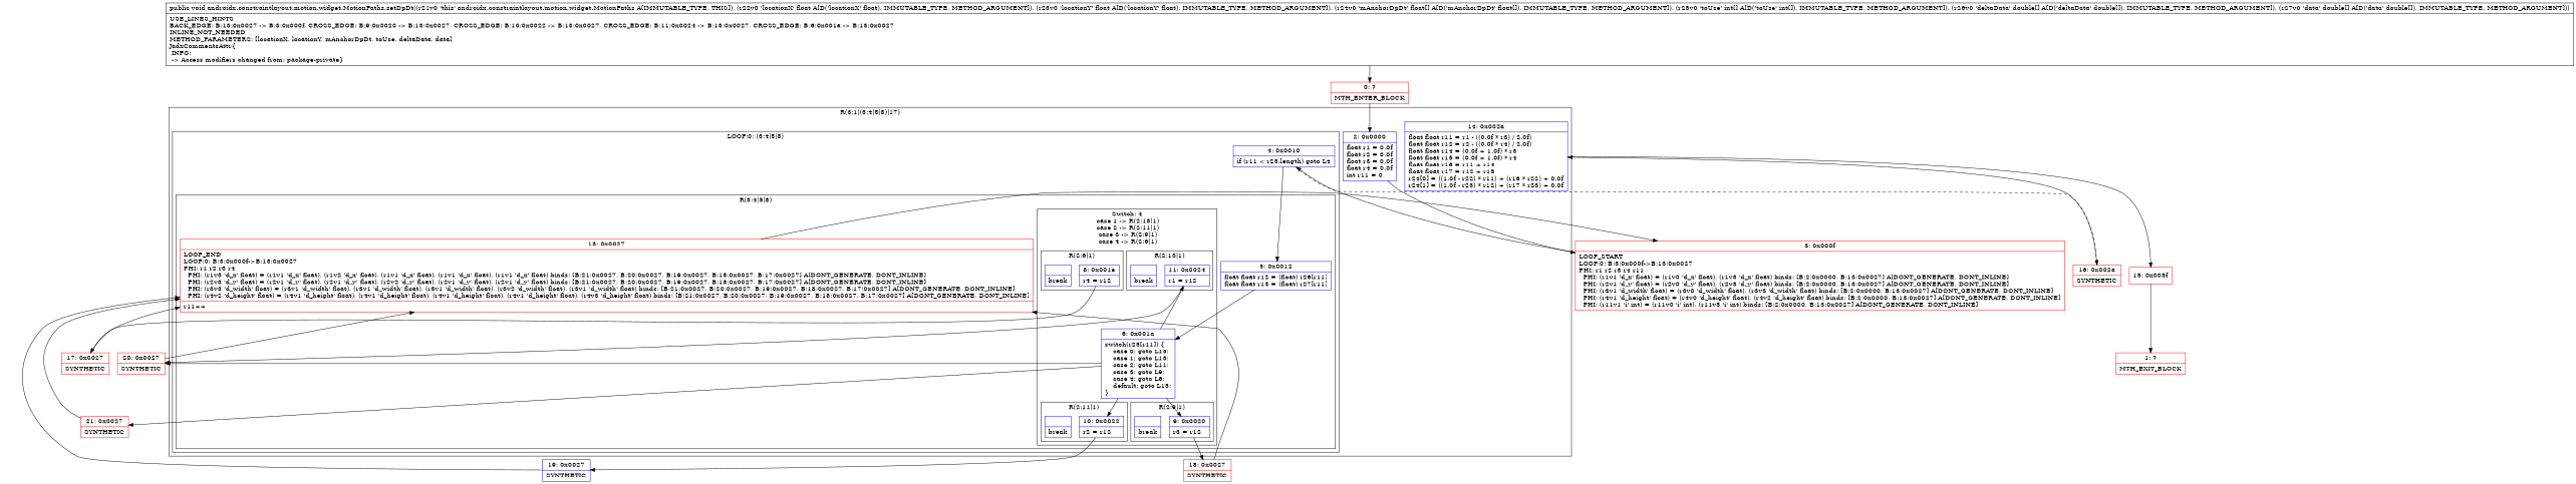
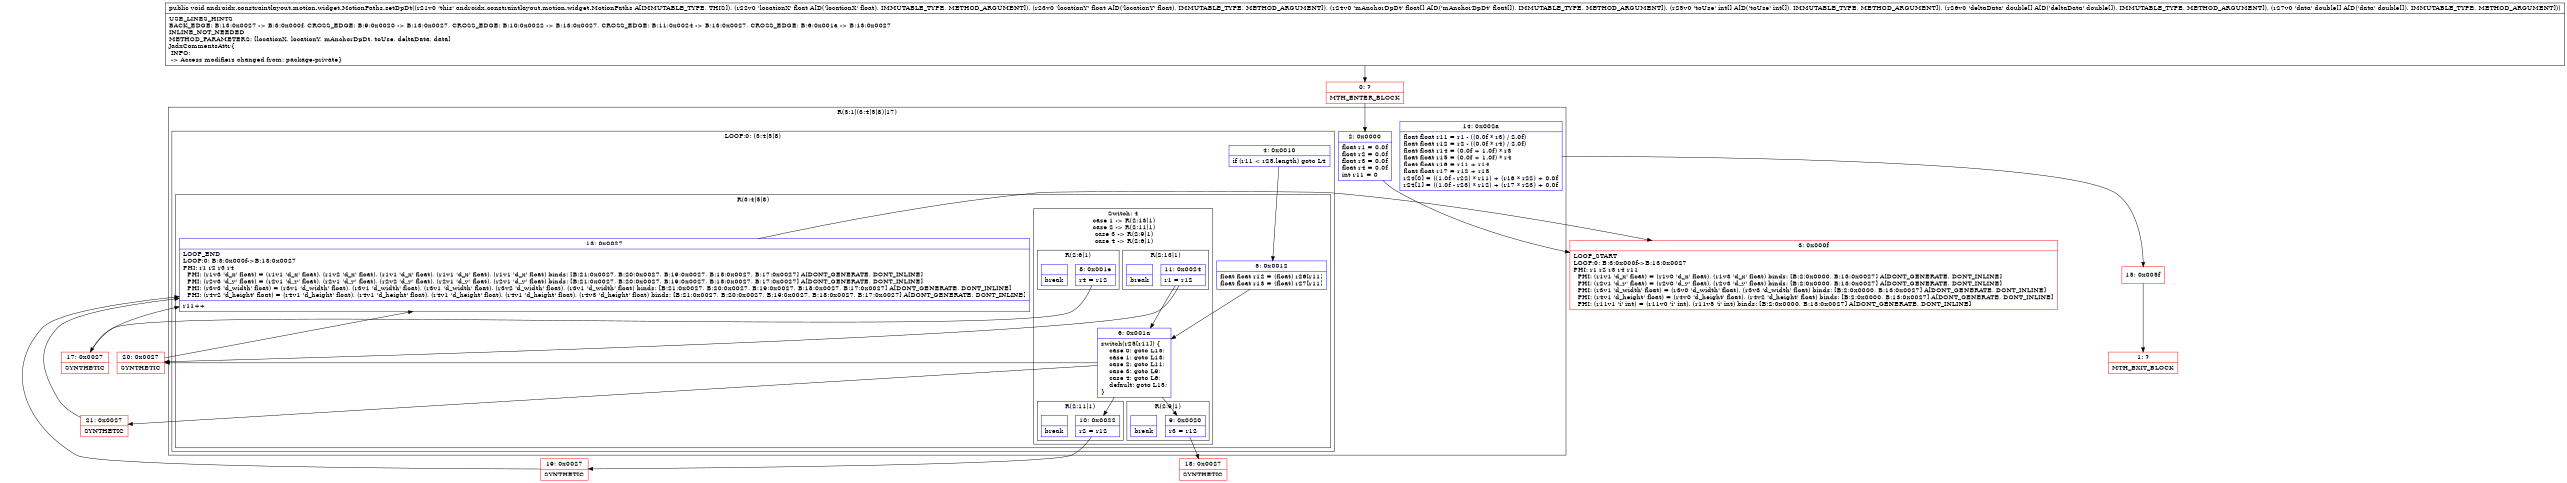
  digraph {
    node [color=blue shape=record]
    n1 [label="{11\:\ 0x0024|r1 = r12\l}"]
    n2 [label="{|break\l}"]
    n3 [label="{10\:\ 0x0022|r2 = r12\l}"]
    n4 [label="{|break\l}"]
    n5 [label="{9\:\ 0x0020|r3 = r12\l}"]
    n6 [label="{|break\l}"]
    n7 [label="{8\:\ 0x001e|r4 = r12\l}"]
    n8 [label="{|break\l}"]
    n9 [label="{6\:\ 0x001a|switch(r25[r11]) \{\l    case 0: goto L15;\l    case 1: goto L13;\l    case 2: goto L11;\l    case 3: goto L9;\l    case 4: goto L6;\l    default: goto L15;\l\}\l}"]
    n10 [label="{5\:\ 0x0012|float float r12 = (float) r26[r11]\lfloat float r13 = (float) r27[r11]\l}"]
-   n11 [color=red label="{13\:\ 0x0027|LOOP_END\lLOOP:0: B:3:0x000f\-\>B:13:0x0027\lPHI: r1 r2 r3 r4 \l  PHI: (r1v3 'd_x' float) = (r1v1 'd_x' float), (r1v2 'd_x' float), (r1v1 'd_x' float), (r1v1 'd_x' float), (r1v1 'd_x' float) binds: [B:21:0x0027, B:20:0x0027, B:19:0x0027, B:18:0x0027, B:17:0x0027] A[DONT_GENERATE, DONT_INLINE]\l  PHI: (r2v3 'd_y' float) = (r2v1 'd_y' float), (r2v1 'd_y' float), (r2v2 'd_y' float), (r2v1 'd_y' float), (r2v1 'd_y' float) binds: [B:21:0x0027, B:20:0x0027, B:19:0x0027, B:18:0x0027, B:17:0x0027] A[DONT_GENERATE, DONT_INLINE]\l  PHI: (r3v3 'd_width' float) = (r3v1 'd_width' float), (r3v1 'd_width' float), (r3v1 'd_width' float), (r3v2 'd_width' float), (r3v1 'd_width' float) binds: [B:21:0x0027, B:20:0x0027, B:19:0x0027, B:18:0x0027, B:17:0x0027] A[DONT_GENERATE, DONT_INLINE]\l  PHI: (r4v2 'd_height' float) = (r4v1 'd_height' float), (r4v1 'd_height' float), (r4v1 'd_height' float), (r4v1 'd_height' float), (r4v3 'd_height' float) binds: [B:21:0x0027, B:20:0x0027, B:19:0x0027, B:18:0x0027, B:17:0x0027] A[DONT_GENERATE, DONT_INLINE]\l|r11++\l}"]
+   n11 [label="{13\:\ 0x0027|LOOP_END\lLOOP:0: B:3:0x000f\-\>B:13:0x0027\lPHI: r1 r2 r3 r4 \l  PHI: (r1v3 'd_x' float) = (r1v1 'd_x' float), (r1v2 'd_x' float), (r1v1 'd_x' float), (r1v1 'd_x' float), (r1v1 'd_x' float) binds: [B:21:0x0027, B:20:0x0027, B:19:0x0027, B:18:0x0027, B:17:0x0027] A[DONT_GENERATE, DONT_INLINE]\l  PHI: (r2v3 'd_y' float) = (r2v1 'd_y' float), (r2v1 'd_y' float), (r2v2 'd_y' float), (r2v1 'd_y' float), (r2v1 'd_y' float) binds: [B:21:0x0027, B:20:0x0027, B:19:0x0027, B:18:0x0027, B:17:0x0027] A[DONT_GENERATE, DONT_INLINE]\l  PHI: (r3v3 'd_width' float) = (r3v1 'd_width' float), (r3v1 'd_width' float), (r3v1 'd_width' float), (r3v2 'd_width' float), (r3v1 'd_width' float) binds: [B:21:0x0027, B:20:0x0027, B:19:0x0027, B:18:0x0027, B:17:0x0027] A[DONT_GENERATE, DONT_INLINE]\l  PHI: (r4v2 'd_height' float) = (r4v1 'd_height' float), (r4v1 'd_height' float), (r4v1 'd_height' float), (r4v1 'd_height' float), (r4v3 'd_height' float) binds: [B:21:0x0027, B:20:0x0027, B:19:0x0027, B:18:0x0027, B:17:0x0027] A[DONT_GENERATE, DONT_INLINE]\l|r11++\l}"]
    n12 [label="{4\:\ 0x0010|if (r11 \< r25.length) goto L4\l}"]
    n13 [label="{2\:\ 0x0000|float r1 = 0.0f\lfloat r2 = 0.0f\lfloat r3 = 0.0f\lfloat r4 = 0.0f\lint r11 = 0\l}"]
    n14 [label="{14\:\ 0x002a|float float r11 = r1 \- ((0.0f * r3) \/ 2.0f)\lfloat float r12 = r2 \- ((0.0f * r4) \/ 2.0f)\lfloat float r14 = (0.0f + 1.0f) * r3\lfloat float r15 = (0.0f + 1.0f) * r4\lfloat float r16 = r11 + r14\lfloat float r17 = r12 + r15\lr24[0] = ((1.0f \- r22) * r11) + (r16 * r22) + 0.0f\lr24[1] = ((1.0f \- r23) * r12) + (r17 * r23) + 0.0f\l}"]
    n15 [color=red label="{20\:\ 0x0027|SYNTHETIC\l}"]
-   n16 [label="{19\:\ 0x0027|SYNTHETIC\l}"]
+   n16 [color=red label="{19\:\ 0x0027|SYNTHETIC\l}"]
    n17 [color=red label="{18\:\ 0x0027|SYNTHETIC\l}"]
    n18 [color=red label="{17\:\ 0x0027|SYNTHETIC\l}"]
    n19 [color=red label="{21\:\ 0x0027|SYNTHETIC\l}"]
    n20 [color=red label="{3\:\ 0x000f|LOOP_START\lLOOP:0: B:3:0x000f\-\>B:13:0x0027\lPHI: r1 r2 r3 r4 r11 \l  PHI: (r1v1 'd_x' float) = (r1v0 'd_x' float), (r1v3 'd_x' float) binds: [B:2:0x0000, B:13:0x0027] A[DONT_GENERATE, DONT_INLINE]\l  PHI: (r2v1 'd_y' float) = (r2v0 'd_y' float), (r2v3 'd_y' float) binds: [B:2:0x0000, B:13:0x0027] A[DONT_GENERATE, DONT_INLINE]\l  PHI: (r3v1 'd_width' float) = (r3v0 'd_width' float), (r3v3 'd_width' float) binds: [B:2:0x0000, B:13:0x0027] A[DONT_GENERATE, DONT_INLINE]\l  PHI: (r4v1 'd_height' float) = (r4v0 'd_height' float), (r4v2 'd_height' float) binds: [B:2:0x0000, B:13:0x0027] A[DONT_GENERATE, DONT_INLINE]\l  PHI: (r11v1 'i' int) = (r11v0 'i' int), (r11v5 'i' int) binds: [B:2:0x0000, B:13:0x0027] A[DONT_GENERATE, DONT_INLINE]\l}"]
-   n21 [color=red label="{16\:\ 0x002a|SYNTHETIC\l}"]
    n22 [color=red label="{15\:\ 0x005f}"]
    n23 [color=red label="{1\:\ ?|MTH_EXIT_BLOCK\l}"]
    n24 [color=red label="{0\:\ ?|MTH_ENTER_BLOCK\l}"]
    n25 [label="{public void androidx.constraintlayout.motion.widget.MotionPaths.setDpDt((r21v0 'this' androidx.constraintlayout.motion.widget.MotionPaths A[IMMUTABLE_TYPE, THIS]), (r22v0 'locationX' float A[D('locationX' float), IMMUTABLE_TYPE, METHOD_ARGUMENT]), (r23v0 'locationY' float A[D('locationY' float), IMMUTABLE_TYPE, METHOD_ARGUMENT]), (r24v0 'mAnchorDpDt' float[] A[D('mAnchorDpDt' float[]), IMMUTABLE_TYPE, METHOD_ARGUMENT]), (r25v0 'toUse' int[] A[D('toUse' int[]), IMMUTABLE_TYPE, METHOD_ARGUMENT]), (r26v0 'deltaData' double[] A[D('deltaData' double[]), IMMUTABLE_TYPE, METHOD_ARGUMENT]), (r27v0 'data' double[] A[D('data' double[]), IMMUTABLE_TYPE, METHOD_ARGUMENT]))  | USE_LINES_HINTS\lBACK_EDGE: B:13:0x0027 \-\> B:3:0x000f, CROSS_EDGE: B:9:0x0020 \-\> B:13:0x0027, CROSS_EDGE: B:10:0x0022 \-\> B:13:0x0027, CROSS_EDGE: B:11:0x0024 \-\> B:13:0x0027, CROSS_EDGE: B:6:0x001a \-\> B:13:0x0027\lINLINE_NOT_NEEDED\lMETHOD_PARAMETERS: [locationX, locationY, mAnchorDpDt, toUse, deltaData, data]\lJadxCommentsAttr\{\l INFO: \l \-\> Access modifiers changed from: package\-private\}\l}" color=""]
    subgraph cluster_1 {
      label="R(3:1|(3:4|5|8)|17)"
      n13
      n14
      subgraph cluster_2 {
        label="LOOP:0: (3:4|5|8)"
        n12
        subgraph cluster_3 {
          label="R(3:4|5|8)"
          n10
          n11
          subgraph cluster_4 {
            label="Switch: 4\n case 1 -> R(2:13|1)\n case 2 -> R(2:11|1)\n case 3 -> R(2:9|1)\n case 4 -> R(2:6|1)"
            n9
            subgraph cluster_5 {
              label="R(2:13|1)"
              n1
              n2
            }
            subgraph cluster_6 {
              label="R(2:11|1)"
              n3
              n4
            }
            subgraph cluster_7 {
              label="R(2:9|1)"
              n5
              n6
            }
            subgraph cluster_8 {
              label="R(2:6|1)"
              n7
              n8
            }
          }
        }
      }
    }
    n1 -> n15
    n3 -> n16
    n5 -> n17
    n7 -> n18
-   n9 -> n1
+   n1 -> n9
    n9 -> n3
    n9 -> n5
    n9 -> n15
    n9 -> n19
    n10 -> n9
    n11 -> n20
    n12 -> n10
-   n12 -> n21 [style=dashed]
    n13 -> n20
    n14 -> n22
    n15 -> n11
    n16 -> n11
-   n17 -> n11
    n18 -> n11
    n19 -> n11
-   n20 -> n12
-   n21 -> n14
    n22 -> n23
    n24 -> n13
    n25 -> n24
  }
